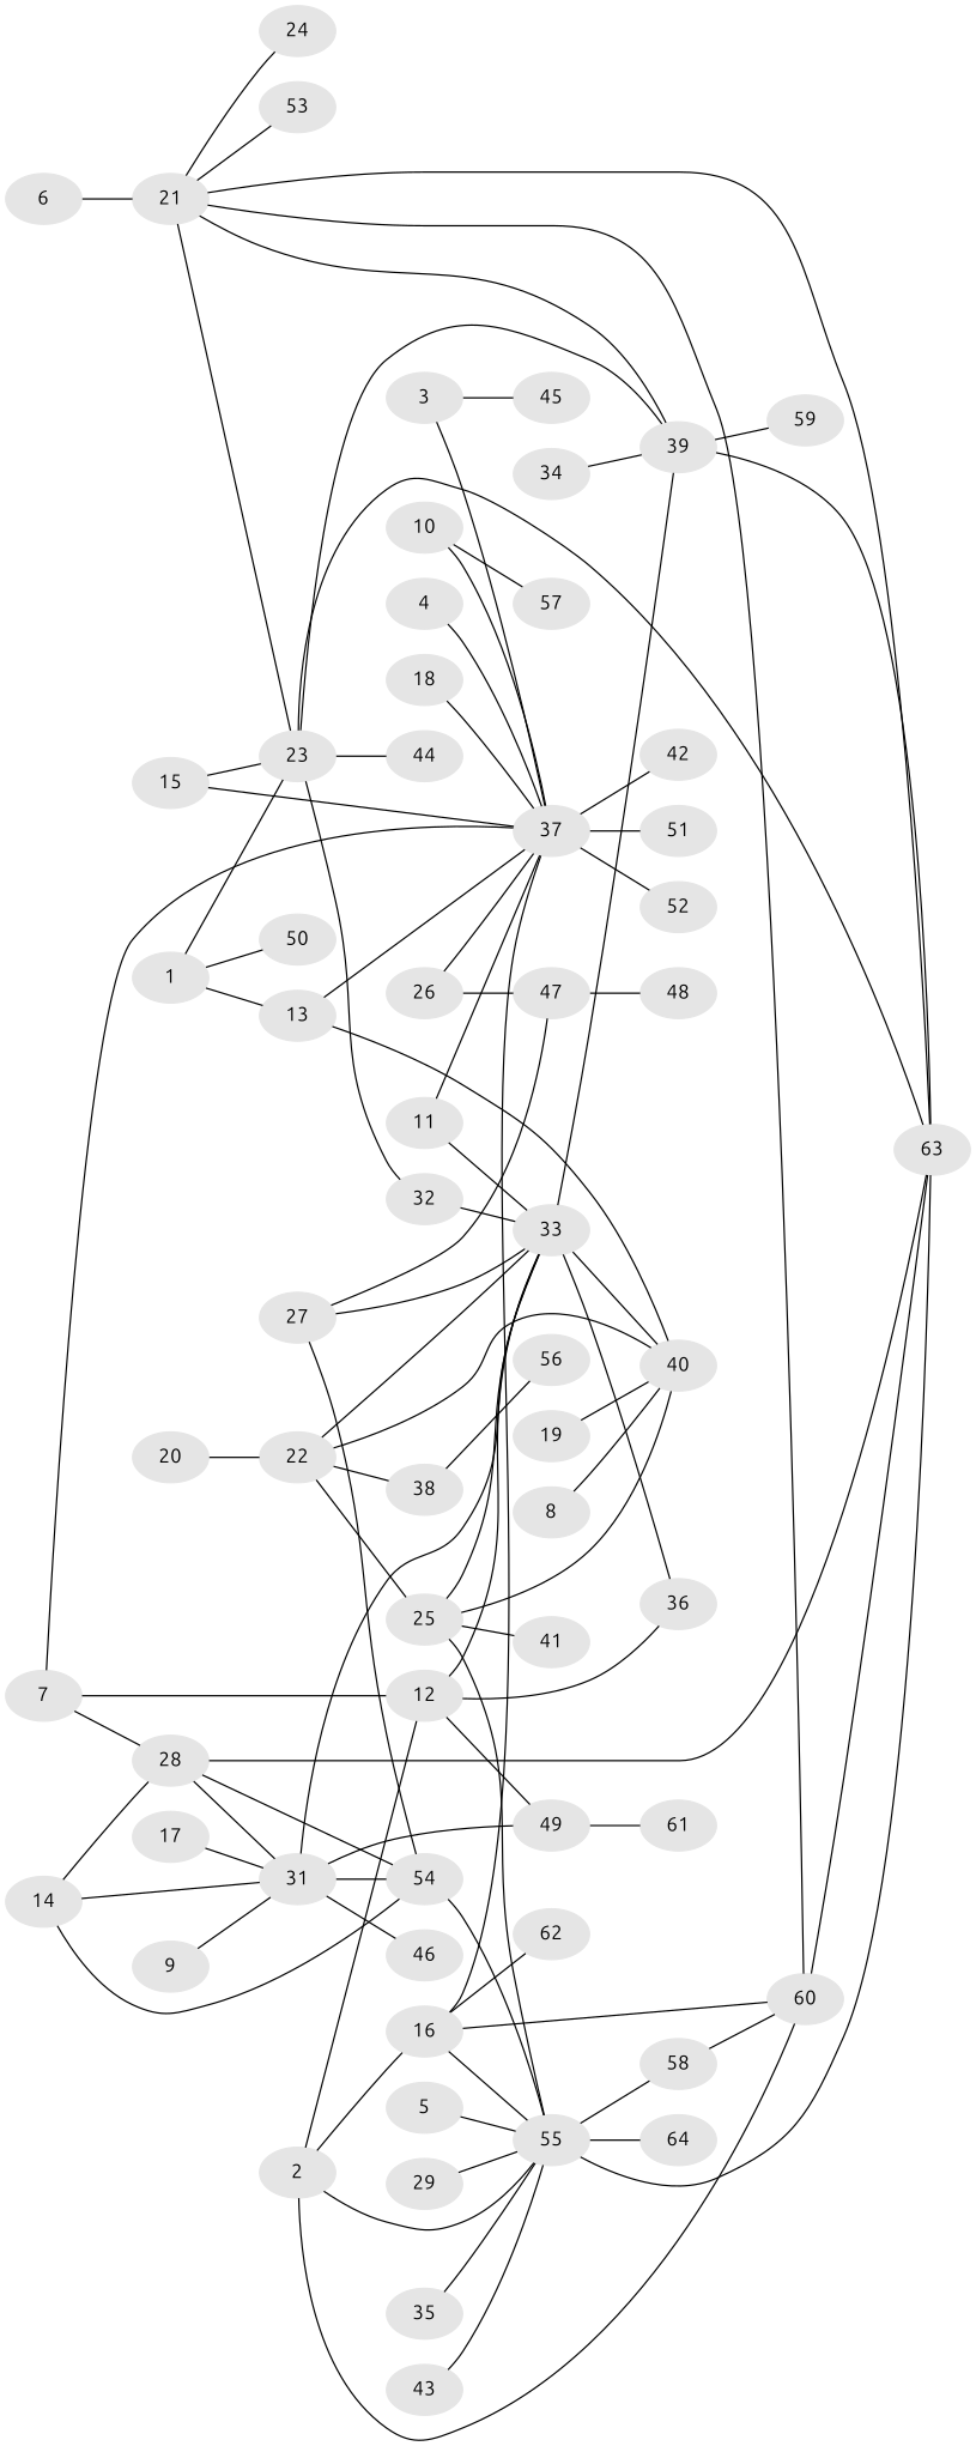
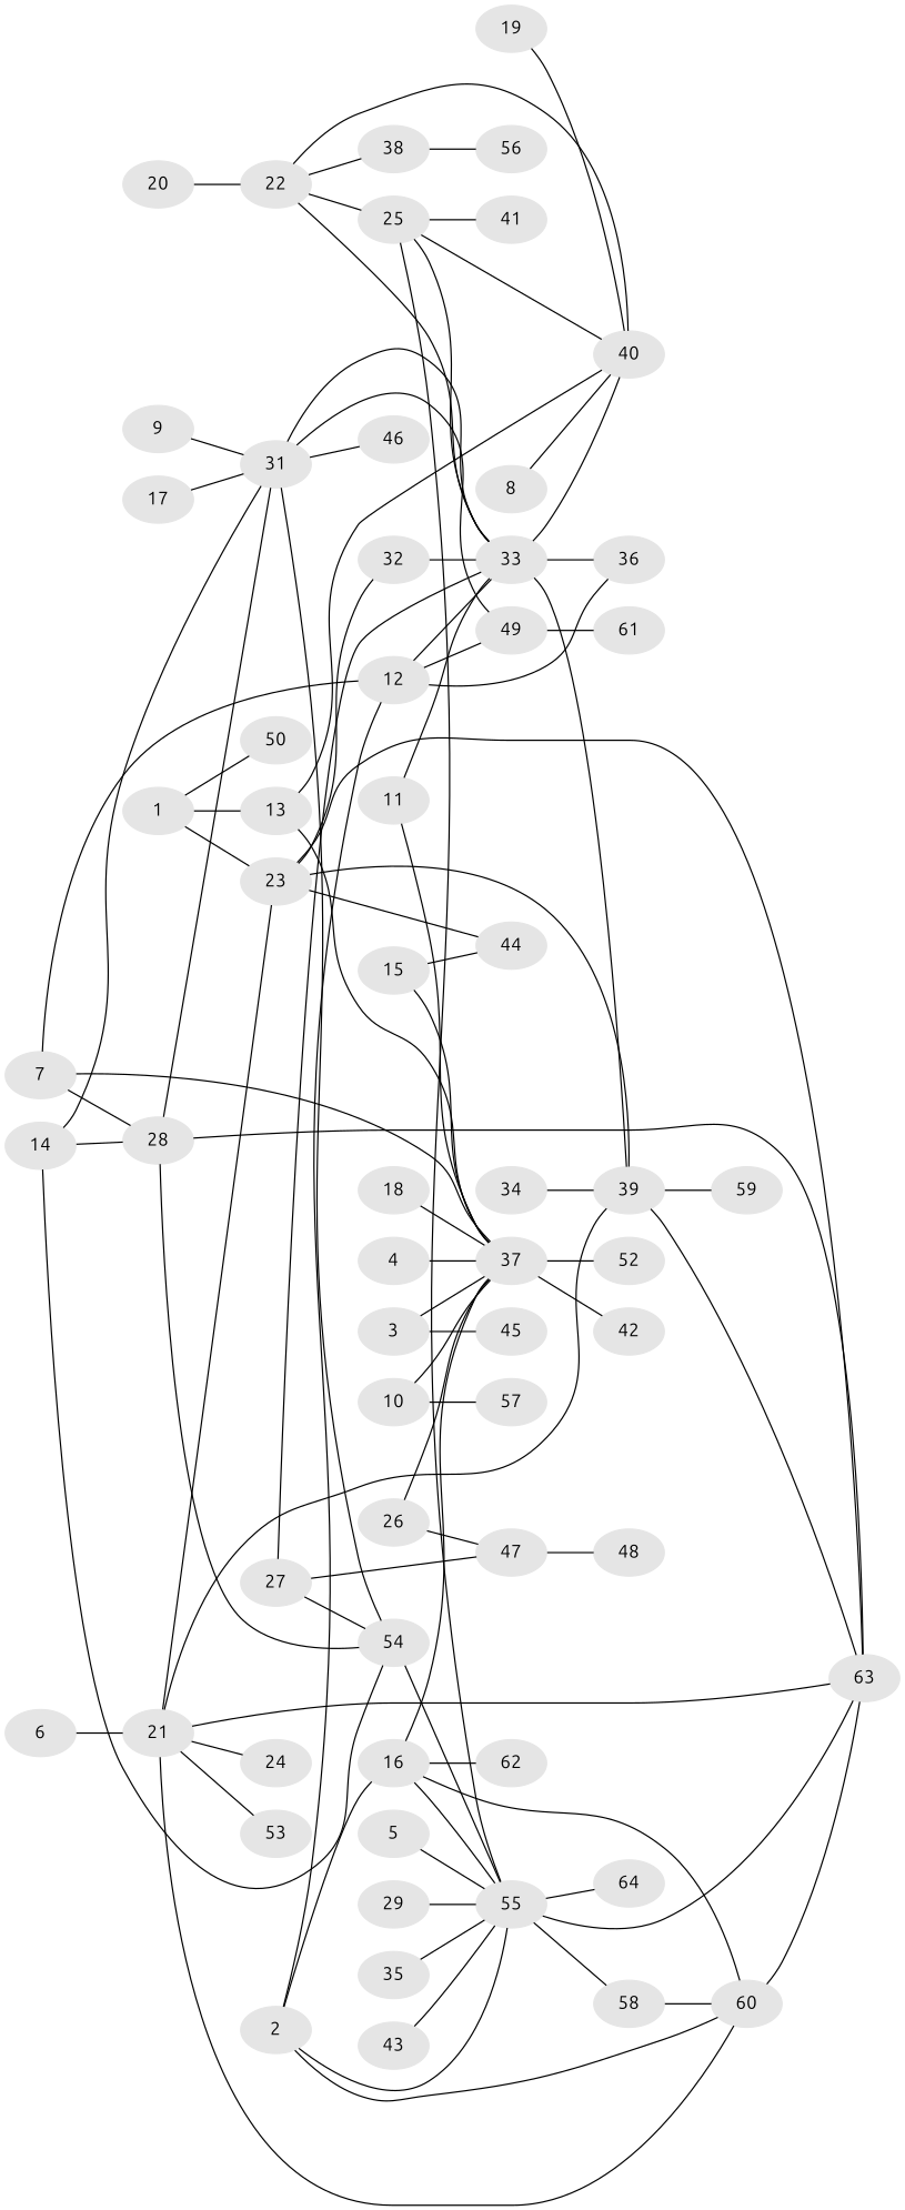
  graph {
    fontname=Ubuntu
    rankdir=LR
    node [color=gray90 fontname=Ubuntu style=filled]
    edge [fontname=Ubuntu weight=1.0]
    1
    13
    23
    50
    37
    40
    39
    63
    32
    44
    42
-   51
    52
    2
    12
    16
    55
    60
    33
    36
    49
    62
    58
    64
    3
    45
    4
    5
    6
    21
    24
    53
    7
    28
    31
    54
    8
    9
    46
    10
    57
    11
    61
    14
    15
    17
    18
    19
    20
    22
    25
    38
    59
    41
    56
    26
    47
    48
    27
    29
    34
    35
    43
    1 -- 13 [weight=2.0]
    1 -- 23
    1 -- 50
    13 -- 37
    13 -- 40
    23 -- 39
    23 -- 63
    23 -- 32
    23 -- 44
    37 -- 42
-   37 -- 51
    37 -- 52
    39 -- 63
    39 -- 59
    32 -- 33
    2 -- 12
    2 -- 16
    2 -- 55
    2 -- 60
    12 -- 33
    12 -- 36
    12 -- 49
    16 -- 37
    16 -- 55
    16 -- 60
    16 -- 62
    55 -- 63
    55 -- 58
    55 -- 64
    60 -- 63
    33 -- 40
    33 -- 39
    33 -- 36
    49 -- 61
    58 -- 60
    3 -- 37
    3 -- 45
    4 -- 37
    5 -- 55
    6 -- 21
    21 -- 23
    21 -- 39
    21 -- 63
    21 -- 60
    21 -- 24
    21 -- 53
    7 -- 37
    7 -- 12
    7 -- 28
    28 -- 63
    28 -- 31
    28 -- 54
    31 -- 33
    31 -- 49
    31 -- 54
    31 -- 46
    54 -- 55
    8 -- 40
    9 -- 31
    10 -- 37
    10 -- 57
    11 -- 37
    11 -- 33
    14 -- 28
    14 -- 31
    14 -- 54
-   15 -- 23
+   15 -- 44
    15 -- 37
    17 -- 31
    18 -- 37
    19 -- 40
    20 -- 22
    22 -- 40
    22 -- 33
    22 -- 25
    22 -- 38
    25 -- 40
    25 -- 55
    25 -- 33
    25 -- 41
    38 -- 56
    26 -- 37
    26 -- 47
    47 -- 48
    27 -- 33
    27 -- 54
    27 -- 47
    29 -- 55
    34 -- 39
    35 -- 55
    43 -- 55
  }
